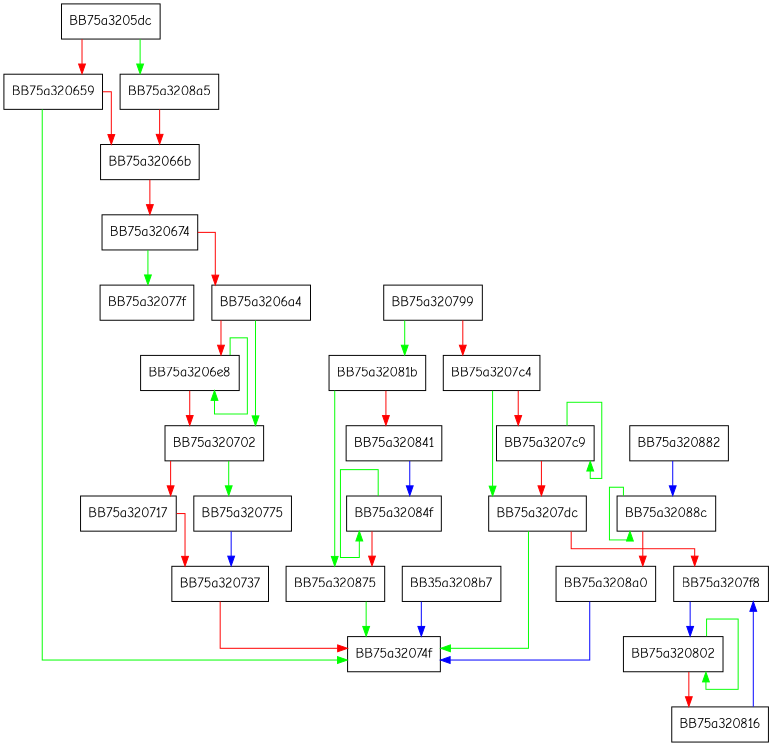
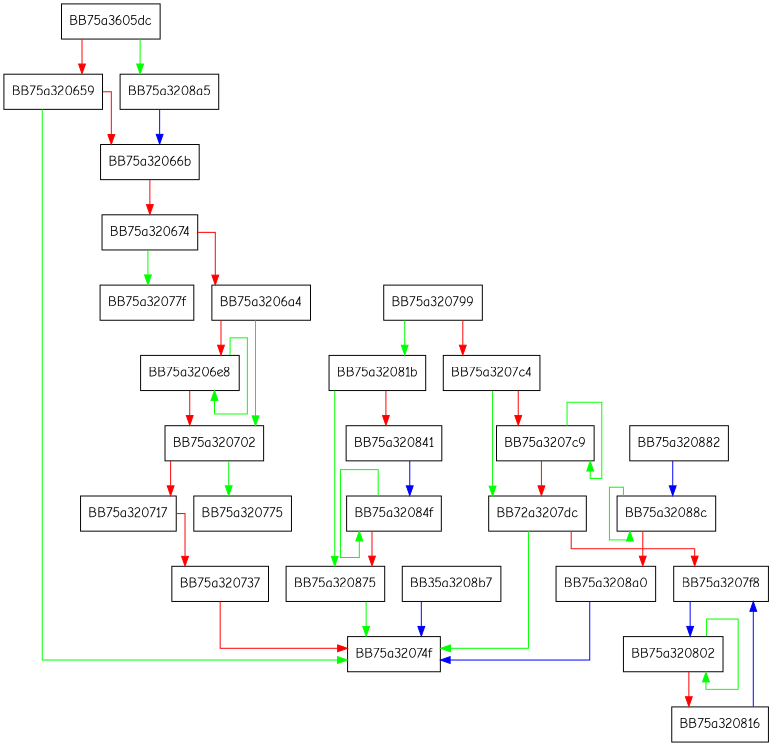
  digraph {
    fontname="Comic Neue"
    splines=ortho
    node [fontname="Comic Neue" shape=box]
    edge [color=red fontname="Comic Neue"]
-   BB75a3205dc
+   BB75a3205dc [label=BB75a3605dc]
    BB75a3208a5
    BB75a320659
    BB75a32066b
    BB75a32074f
    BB75a320674
    BB75a32077f
    BB75a3206a4
    n9 [label=BB35a3208b7]
    BB75a320799
    BB75a32081b
    BB75a3207c4
    BB75a320702
    BB75a3206e8
    BB75a320775
    BB75a320717
    BB75a320737
    BB75a320875
    BB75a320841
-   BB75a3207dc
+   BB75a3207dc [label=BB72a3207dc]
    BB75a3207c9
    BB75a32084f
    BB75a3207f8
    BB75a320802
    BB75a320816
    BB75a320882
    BB75a32088c
    BB75a3208a0
    BB75a3205dc -> BB75a3208a5 [color=green]
    BB75a3205dc -> BB75a320659
-   BB75a3208a5 -> BB75a32066b
+   BB75a3208a5 -> BB75a32066b [color=blue]
    BB75a320659 -> BB75a32066b
    BB75a320659 -> BB75a32074f [color=green]
    BB75a32066b -> BB75a320674
    BB75a320674 -> BB75a32077f [color=green]
    BB75a320674 -> BB75a3206a4
    BB75a3206a4 -> BB75a320702 [color=green]
    BB75a3206a4 -> BB75a3206e8
    n9 -> BB75a32074f [color=blue]
    BB75a320799 -> BB75a32081b [color=green]
    BB75a320799 -> BB75a3207c4
    BB75a32081b -> BB75a320875 [color=green]
    BB75a32081b -> BB75a320841
    BB75a3207c4 -> BB75a3207dc [color=green]
    BB75a3207c4 -> BB75a3207c9
    BB75a320702 -> BB75a320775 [color=green]
    BB75a320702 -> BB75a320717
    BB75a3206e8 -> BB75a320702
    BB75a3206e8 -> BB75a3206e8 [color=green]
-   BB75a320775 -> BB75a320737 [color=blue]
    BB75a320717 -> BB75a320737
    BB75a320737 -> BB75a32074f
    BB75a320875 -> BB75a32074f [color=green]
    BB75a320841 -> BB75a32084f [color=blue]
    BB75a3207dc -> BB75a32074f [color=green]
    BB75a3207dc -> BB75a3207f8
    BB75a3207c9 -> BB75a3207dc
    BB75a3207c9 -> BB75a3207c9 [color=green]
    BB75a32084f -> BB75a320875
    BB75a32084f -> BB75a32084f [color=green]
    BB75a3207f8 -> BB75a320802 [color=blue]
    BB75a320802 -> BB75a320802 [color=green]
    BB75a320802 -> BB75a320816
    BB75a320816 -> BB75a3207f8 [color=blue]
    BB75a320882 -> BB75a32088c [color=blue]
    BB75a32088c -> BB75a32088c [color=green]
    BB75a32088c -> BB75a3208a0
    BB75a3208a0 -> BB75a32074f [color=blue]
  }
